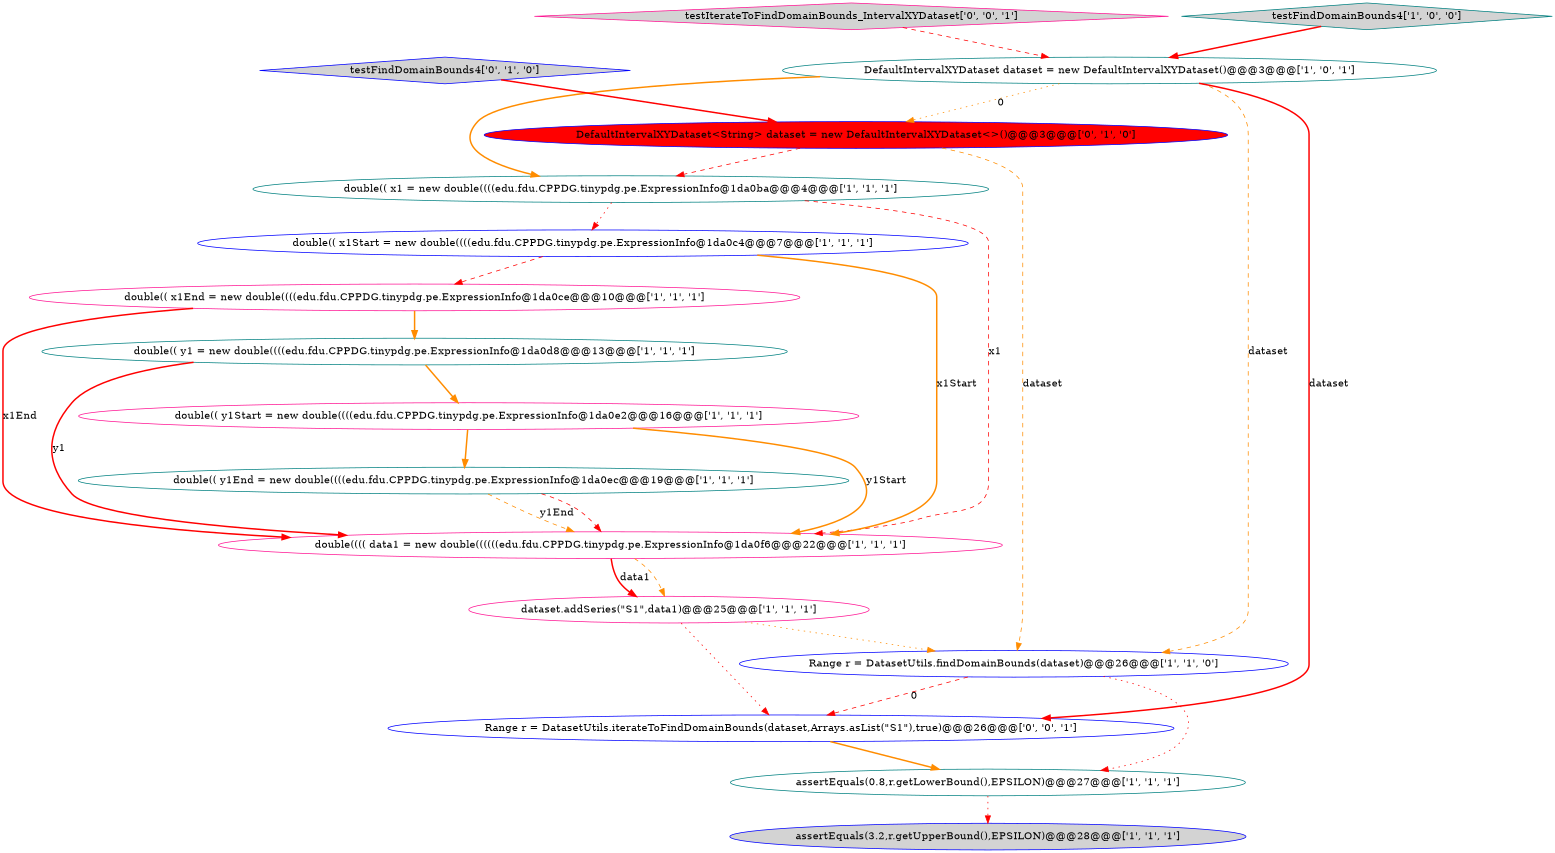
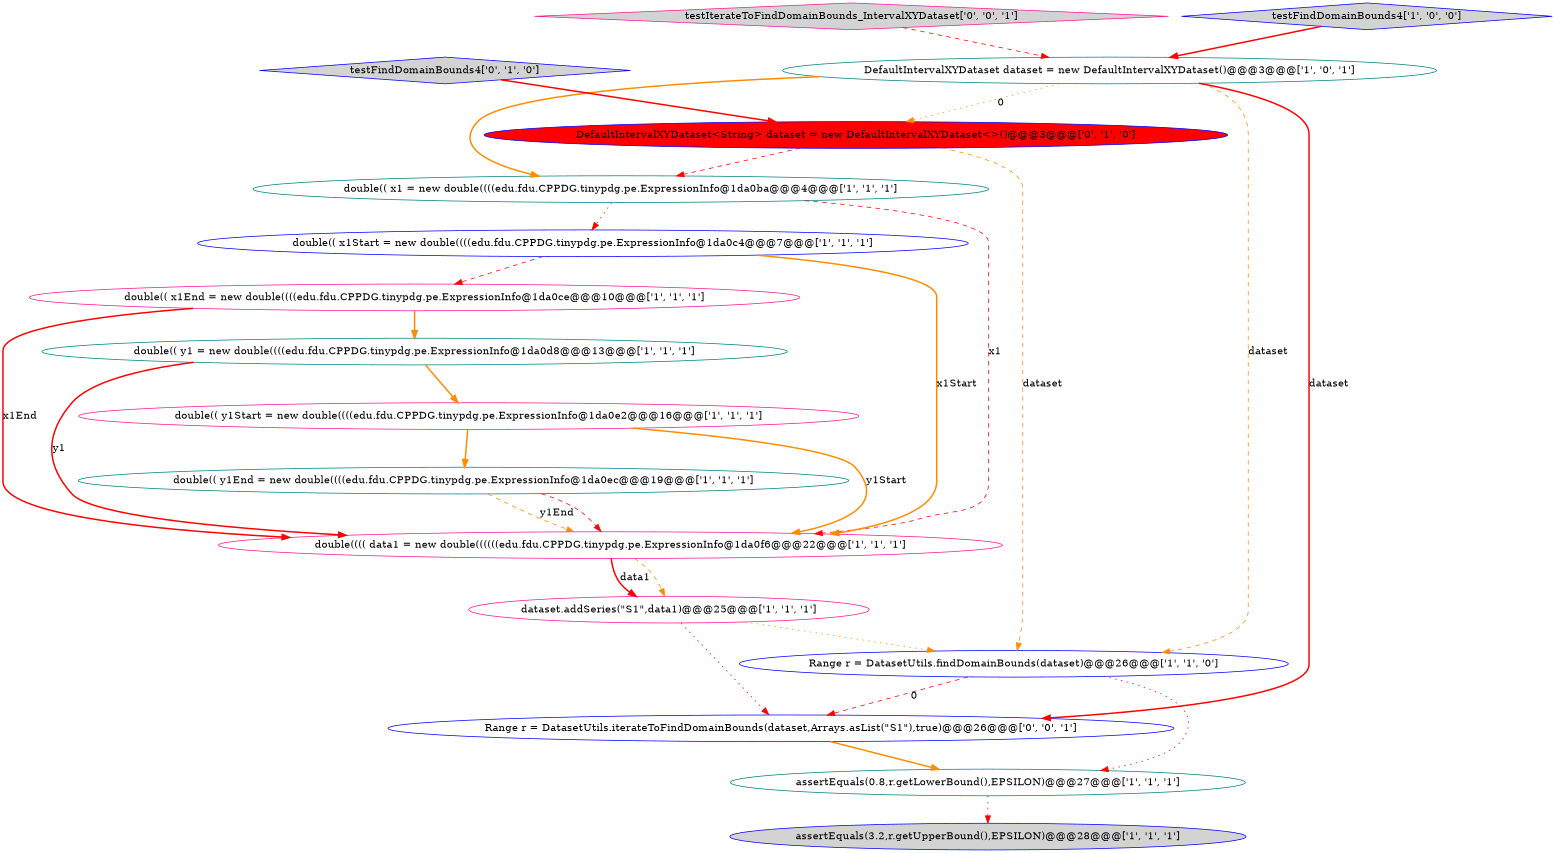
  digraph {
    node [fillcolor=white shape=ellipse style=filled color=teal]
    edge [style=bold color=red]
    n1 [label="double(( x1 = new double((((edu.fdu.CPPDG.tinypdg.pe.ExpressionInfo@1da0ba@@@4@@@['1', '1', '1']"]
    n2 [label="double(( x1Start = new double((((edu.fdu.CPPDG.tinypdg.pe.ExpressionInfo@1da0c4@@@7@@@['1', '1', '1']" color=blue]
    n3 [label="double(((( data1 = new double((((((edu.fdu.CPPDG.tinypdg.pe.ExpressionInfo@1da0f6@@@22@@@['1', '1', '1']" color=deeppink]
    n4 [label="double(( x1End = new double((((edu.fdu.CPPDG.tinypdg.pe.ExpressionInfo@1da0ce@@@10@@@['1', '1', '1']" color=deeppink]
    n5 [label="Range r = DatasetUtils.findDomainBounds(dataset)@@@26@@@['1', '1', '0']" color=blue]
    n6 [label="Range r = DatasetUtils.iterateToFindDomainBounds(dataset,Arrays.asList(\"S1\"),true)@@@26@@@['0', '0', '1']" color=blue]
    n7 [label="assertEquals(0.8,r.getLowerBound(),EPSILON)@@@27@@@['1', '1', '1']"]
    n8 [label="double(( y1End = new double((((edu.fdu.CPPDG.tinypdg.pe.ExpressionInfo@1da0ec@@@19@@@['1', '1', '1']"]
    n9 [label="DefaultIntervalXYDataset dataset = new DefaultIntervalXYDataset()@@@3@@@['1', '0', '1']"]
    n10 [fillcolor=red label="DefaultIntervalXYDataset<String> dataset = new DefaultIntervalXYDataset<>()@@@3@@@['0', '1', '0']" color=blue]
    n11 [label="double(( y1 = new double((((edu.fdu.CPPDG.tinypdg.pe.ExpressionInfo@1da0d8@@@13@@@['1', '1', '1']"]
    n12 [label="double(( y1Start = new double((((edu.fdu.CPPDG.tinypdg.pe.ExpressionInfo@1da0e2@@@16@@@['1', '1', '1']" color=deeppink]
    n13 [label="dataset.addSeries(\"S1\",data1)@@@25@@@['1', '1', '1']" color=deeppink]
    n14 [fillcolor=lightgray label="testIterateToFindDomainBounds_IntervalXYDataset['0', '0', '1']" shape=diamond color=deeppink]
    n15 [fillcolor=lightgray label="assertEquals(3.2,r.getUpperBound(),EPSILON)@@@28@@@['1', '1', '1']" color=blue]
-   n16 [fillcolor=lightgray label="testFindDomainBounds4['1', '0', '0']" shape=diamond]
+   n16 [fillcolor=lightgray label="testFindDomainBounds4['1', '0', '0']" shape=diamond color=blue]
    n17 [fillcolor=lightgray label="testFindDomainBounds4['0', '1', '0']" shape=diamond color=blue]
    n1 -> n2 [style=dotted]
    n1 -> n3 [label=x1 style=dashed]
    n2 -> n3 [label=x1Start color=darkorange]
    n2 -> n4 [style=dashed]
    n3 -> n13 [label=data1]
    n3 -> n13 [style=dashed color=darkorange]
    n4 -> n3 [label=x1End]
    n4 -> n11 [color=darkorange]
    n5 -> n6 [label=0 style=dashed]
    n5 -> n7 [style=dotted]
    n6 -> n7 [color=darkorange]
    n7 -> n15 [style=dotted]
    n8 -> n3 [label=y1End style=dashed color=darkorange]
    n8 -> n3 [style=dashed]
    n9 -> n1 [color=darkorange]
    n9 -> n5 [label=dataset style=dashed color=darkorange]
    n9 -> n6 [label=dataset]
    n9 -> n10 [label=0 style=dotted color=darkorange]
    n10 -> n1 [style=dashed]
    n10 -> n5 [label=dataset style=dashed color=darkorange]
    n11 -> n3 [label=y1]
    n11 -> n12 [color=darkorange]
    n12 -> n3 [label=y1Start color=darkorange]
    n12 -> n8 [color=darkorange]
    n13 -> n5 [style=dotted color=darkorange]
    n13 -> n6 [style=dotted]
    n14 -> n9 [style=dashed]
    n16 -> n9
    n17 -> n10
  }
